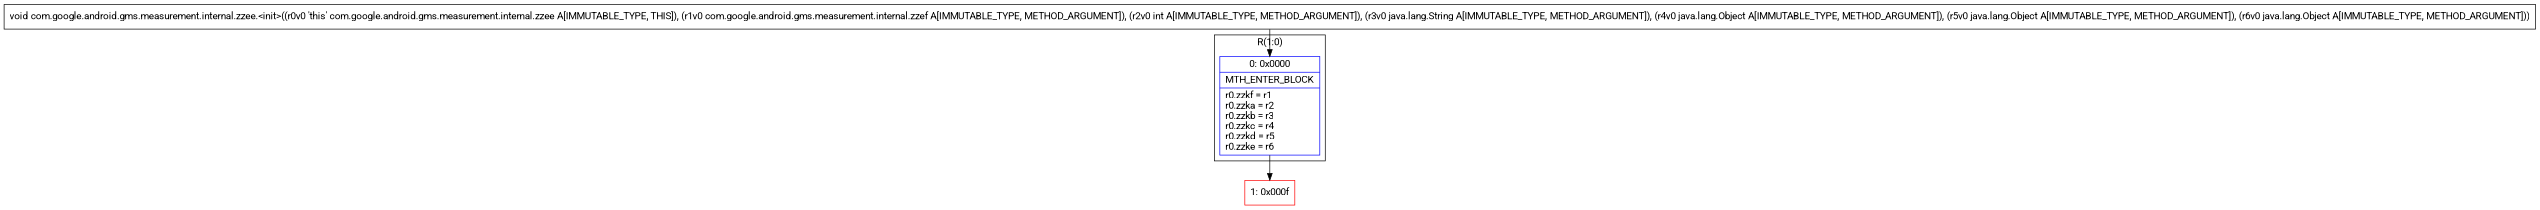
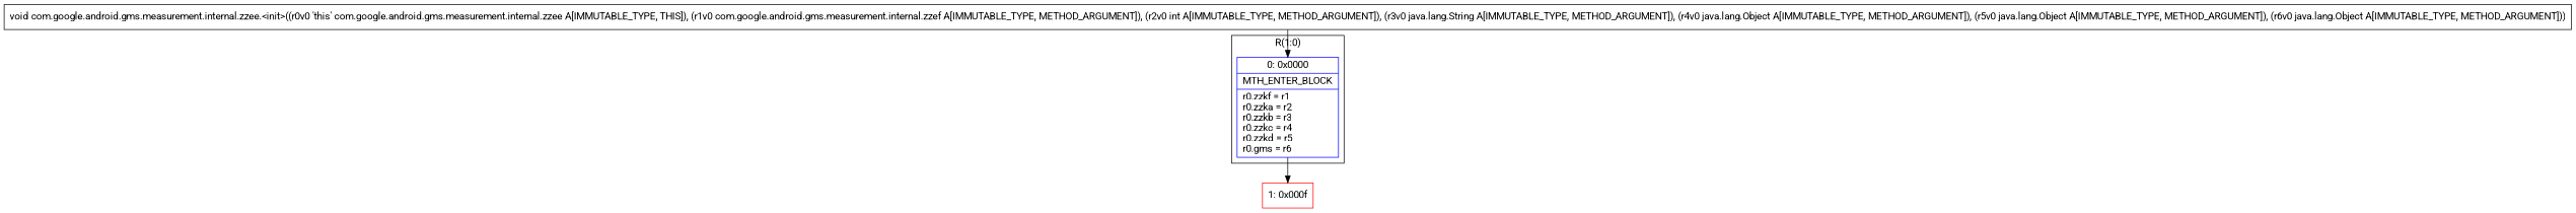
  digraph {
    fontname=Roboto
    node [shape=record fontname=Roboto]
    edge [fontname=Roboto]
-   n1 [color=blue label="{0\:\ 0x0000|MTH_ENTER_BLOCK\l|r0.zzkf = r1\lr0.zzka = r2\lr0.zzkb = r3\lr0.zzkc = r4\lr0.zzkd = r5\lr0.zzke = r6\l}"]
+   n1 [color=blue label="{0\:\ 0x0000|MTH_ENTER_BLOCK\l|r0.zzkf = r1\lr0.zzka = r2\lr0.zzkb = r3\lr0.zzkc = r4\lr0.zzkd = r5\lr0.gms = r6\l}"]
    n2 [color=red label="{1\:\ 0x000f}"]
    n3 [label="{void com.google.android.gms.measurement.internal.zzee.\<init\>((r0v0 'this' com.google.android.gms.measurement.internal.zzee A[IMMUTABLE_TYPE, THIS]), (r1v0 com.google.android.gms.measurement.internal.zzef A[IMMUTABLE_TYPE, METHOD_ARGUMENT]), (r2v0 int A[IMMUTABLE_TYPE, METHOD_ARGUMENT]), (r3v0 java.lang.String A[IMMUTABLE_TYPE, METHOD_ARGUMENT]), (r4v0 java.lang.Object A[IMMUTABLE_TYPE, METHOD_ARGUMENT]), (r5v0 java.lang.Object A[IMMUTABLE_TYPE, METHOD_ARGUMENT]), (r6v0 java.lang.Object A[IMMUTABLE_TYPE, METHOD_ARGUMENT])) }"]
    subgraph cluster_1 {
      label="R(1:0)"
      n1
    }
    n1 -> n2
    n3 -> n1
  }
